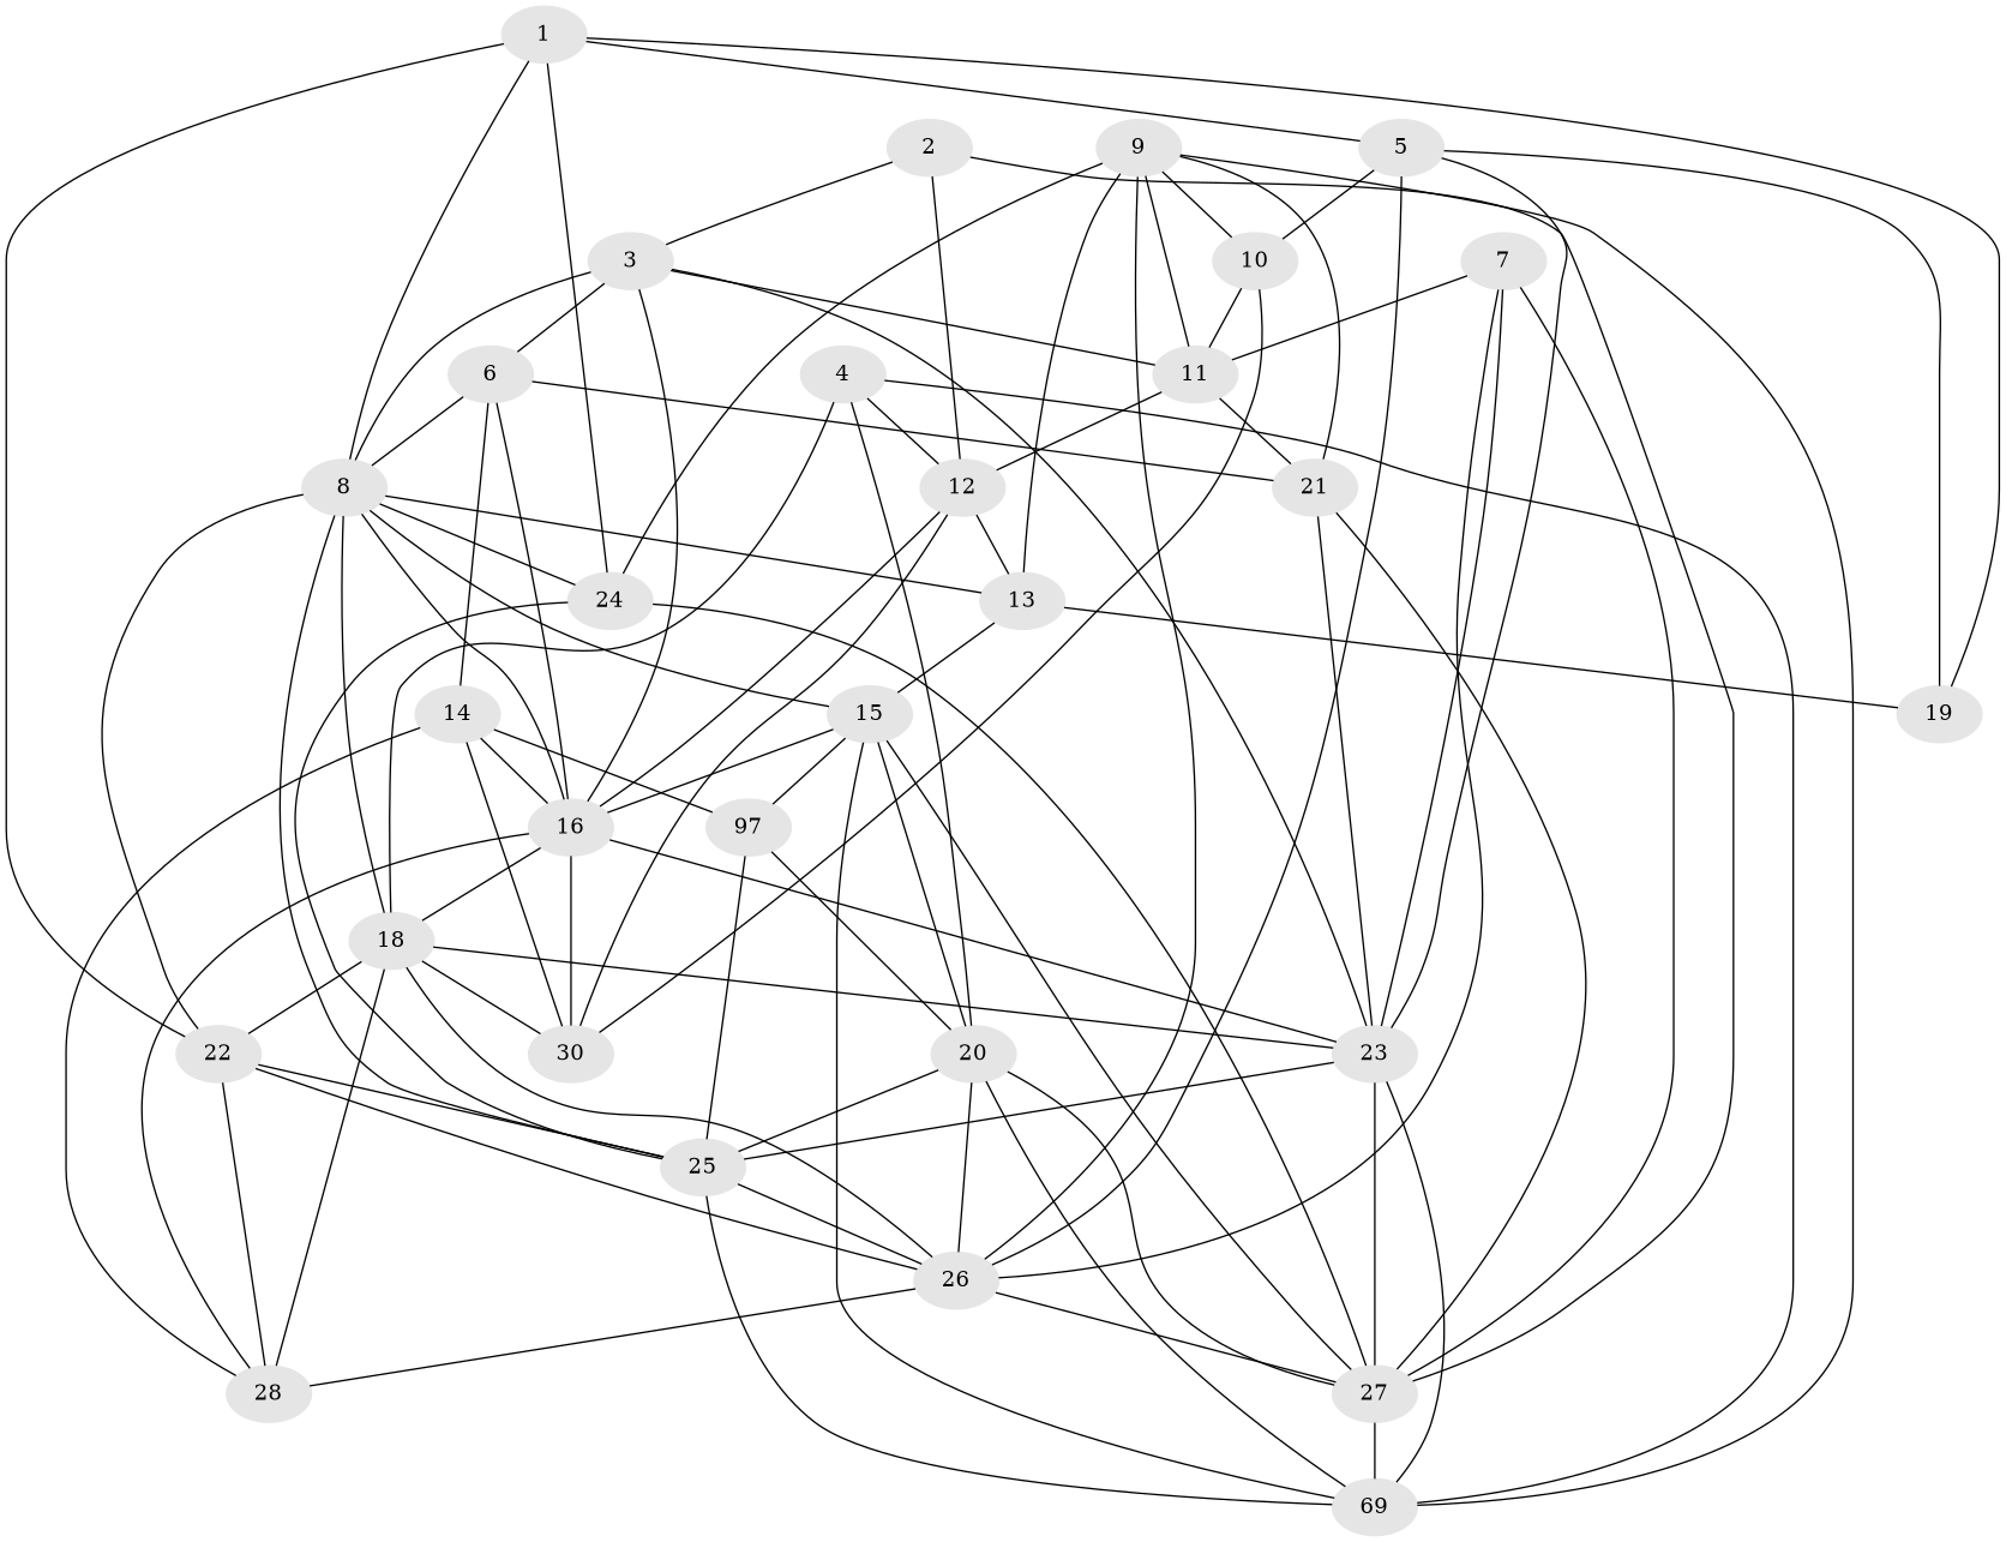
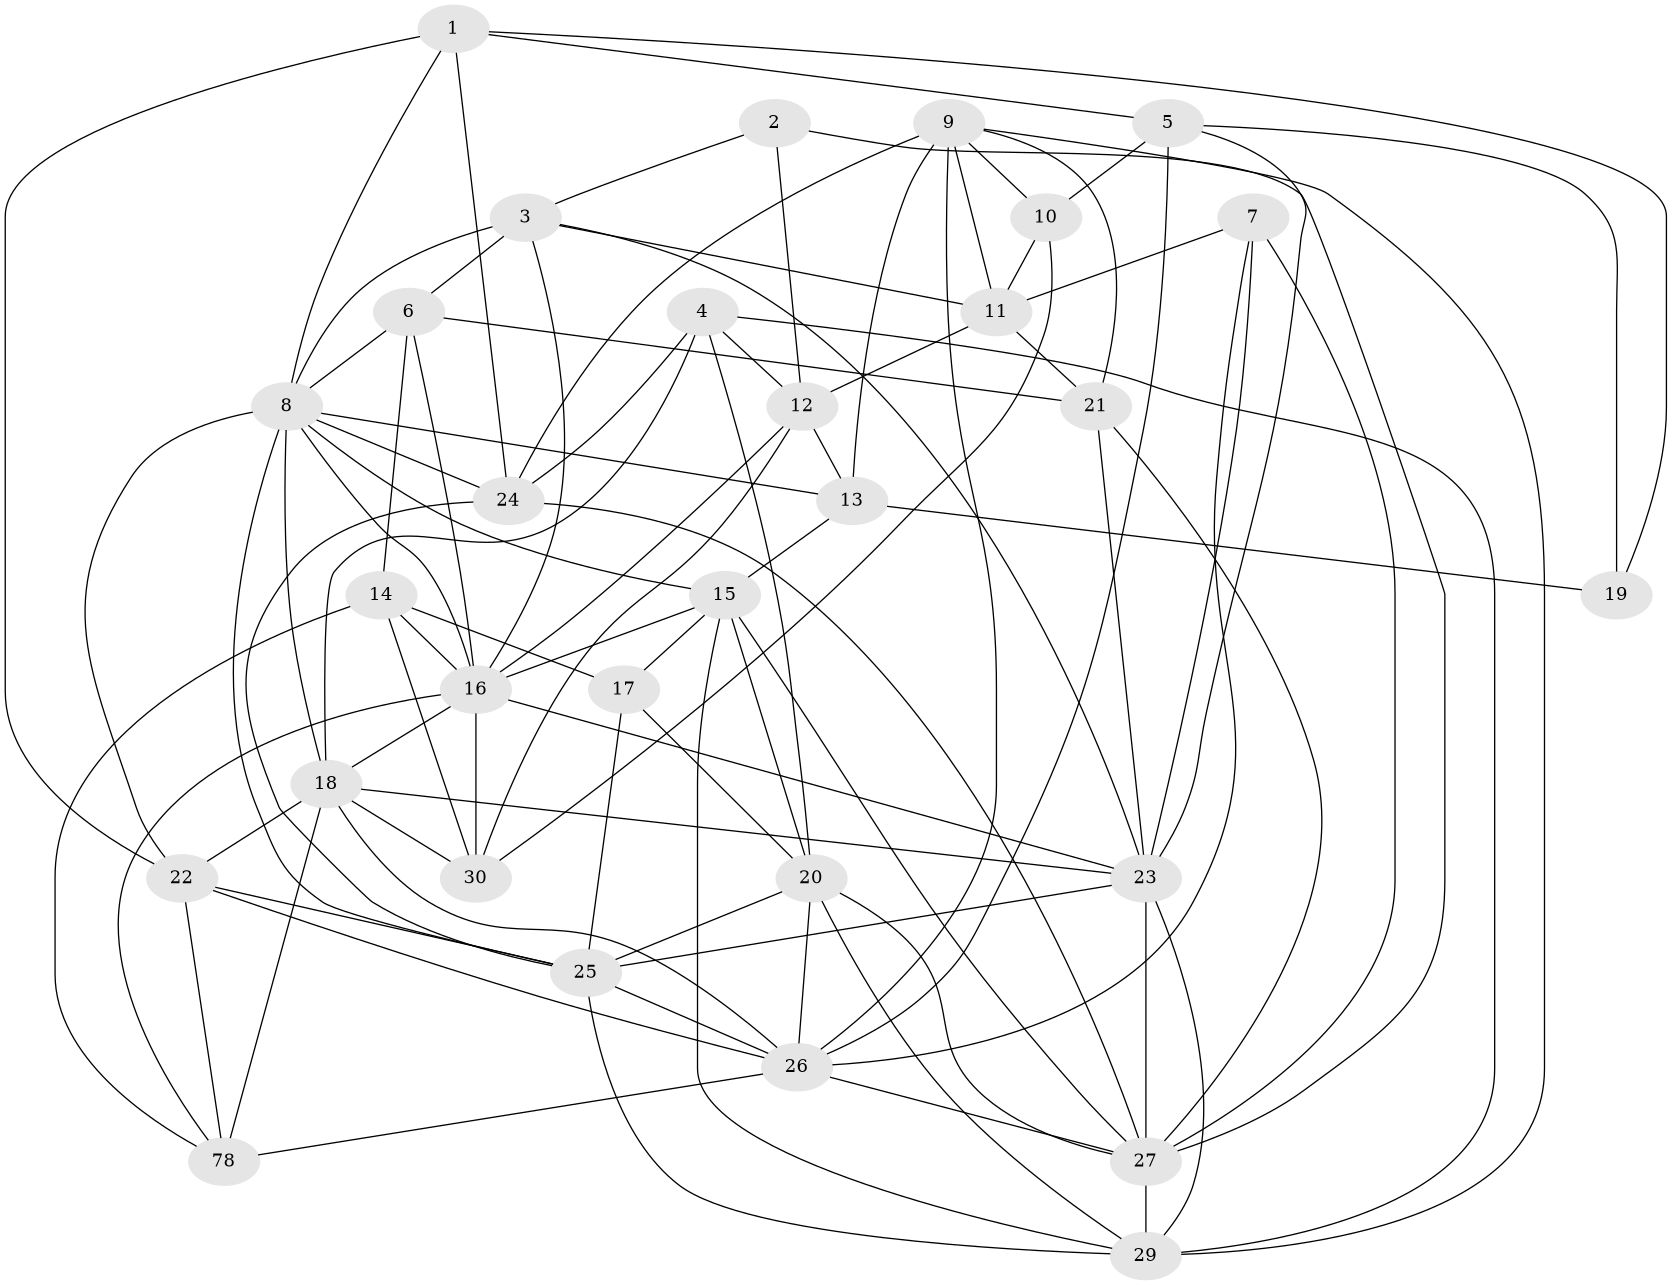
  graph {
    node [color=gray90 style=filled]
    edge [weight=1.0]
    1
    5
    8
    19
    22
    24
    23
    10
    26
    16
    13
    18
    15
    25
-   28
+   28 [label=78]
    27
    2
    3
    12
    6
    11
    30
-   29 [label=69]
+   29
    14
    21
    4
    20
-   17 [label=97]
+   17
    7
    9
    1 -- 5
    1 -- 8
    1 -- 19
    1 -- 22
    1 -- 24
    5 -- 19
    5 -- 23
    5 -- 10
    5 -- 26
    8 -- 22
    8 -- 24
    8 -- 16
    8 -- 13
    8 -- 18
    8 -- 15
    8 -- 25
    22 -- 26
    22 -- 25
    22 -- 28
    24 -- 25
    24 -- 27
    23 -- 25
    23 -- 27 [weight=2.0]
    23 -- 29
    10 -- 11
    10 -- 30
    26 -- 28
    26 -- 27
    16 -- 23 [weight=2.0]
    16 -- 18
    16 -- 28
    16 -- 30 [weight=2.0]
    13 -- 19
    13 -- 15
    18 -- 22
    18 -- 23
    18 -- 26
    18 -- 28 [weight=2.0]
    18 -- 30
    15 -- 16
    15 -- 27
    15 -- 29
    15 -- 20
    15 -- 17
    25 -- 26
    25 -- 29
    27 -- 29
    2 -- 27
    2 -- 3
    2 -- 12 [weight=2.0]
    3 -- 8
    3 -- 23
    3 -- 16
    3 -- 6
    3 -- 11
    12 -- 16
    12 -- 13
    12 -- 30
    6 -- 8
    6 -- 16
    6 -- 14
    6 -- 21
    11 -- 12
    11 -- 21 [weight=2.0]
    14 -- 16
    14 -- 28
    14 -- 30
    14 -- 17
    21 -- 23 [weight=2.0]
    21 -- 27
+   4 -- 24
    4 -- 18
    4 -- 12 [weight=2.0]
    4 -- 29
    4 -- 20
    20 -- 26
    20 -- 25
    20 -- 27 [weight=2.0]
    20 -- 29
    17 -- 25
    17 -- 20
    7 -- 23
    7 -- 26
    7 -- 27
    7 -- 11
    9 -- 24 [weight=2.0]
    9 -- 10
    9 -- 26
    9 -- 13 [weight=2.0]
    9 -- 11
    9 -- 29
    9 -- 21 [weight=2.0]
  }
